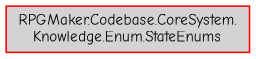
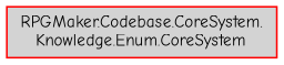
  digraph {
    rankdir=TB
    fontname="Comic Neue"
-   n1 [color=red fillcolor=lightgrey fontname="Comic Neue" fontsize=10 height=0.2 label="RPGMaker.Codebase.CoreSystem.\lKnowledge.Enum.StateEnums" shape=box style=filled width=0.4]
+   n1 [color=red fillcolor=lightgrey fontname="Comic Neue" fontsize=10 height=0.2 label="RPGMaker.Codebase.CoreSystem.\lKnowledge.Enum.CoreSystem" shape=box style=filled width=0.4]
  }
